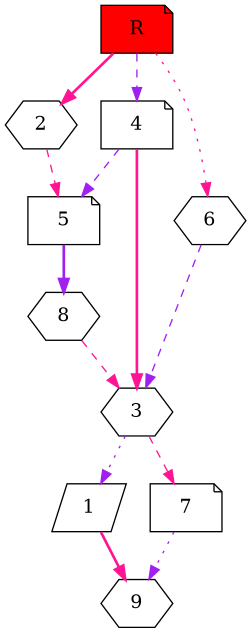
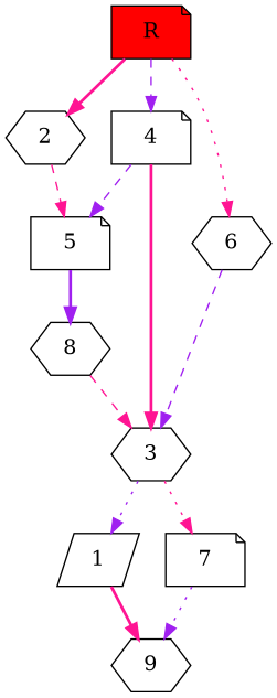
  digraph {
    node [shape=hexagon]
    edge [color=deeppink style=dashed]
    1 [shape=parallelogram]
    9
    8
    5 [shape=note]
    2
    3
    7 [shape=note]
    4 [shape=note]
    6
    R [fillcolor="#ff0000" shape=note style=filled]
    1 -> 9 [style=bold]
    8 -> 3
    5 -> 8 [color=purple style=bold]
    2 -> 5
    3 -> 1 [color=purple style=dotted]
-   3 -> 7
+   3 -> 7 [style=dotted]
    7 -> 9 [color=purple style=dotted]
    4 -> 5 [color=purple]
    4 -> 3 [style=bold]
    6 -> 3 [color=purple]
    R -> 2 [style=bold]
    R -> 4 [color=purple]
    R -> 6 [style=dotted]
  }
